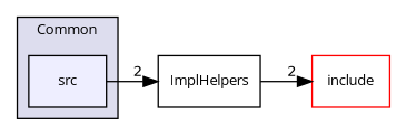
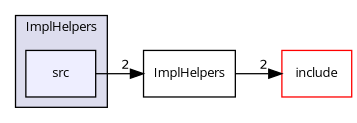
  digraph {
    compound=true
    fontname="Open Sans"
    rankdir=LR
    node [fontname="Open Sans" fontsize=10 shape=box]
    edge [fontname="Open Sans" headlabel=2 labeldistance=1.5 labelfontname=Helvetica labelfontsize=10]
    n1 [fillcolor="#eeeeff" label=src pencolor=black style=filled]
    n2 [label=ImplHelpers]
    n3 [color=red label=include]
    subgraph cluster_1 {
      bgcolor="#ddddee"
      fontsize=10
-     label=Common
+     label=ImplHelpers
      pencolor=black
      n1
    }
    n1 -> n2
    n2 -> n3
  }
